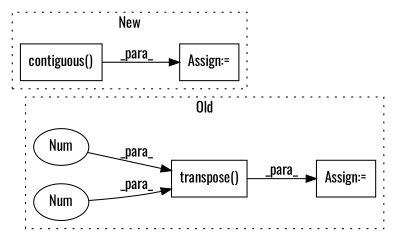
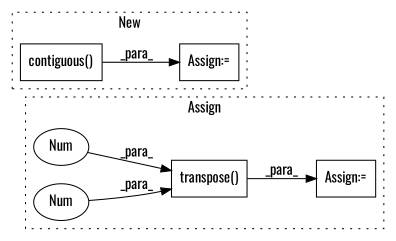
  digraph {
    rankdir=LR
    fontname=Oswald
    node [a=75 l=1 shape=box fontname=Oswald]
    edge [fontname=Oswald]
    n1 [l="23,1" label="transpose()" s="8668,8695"]
    n2 [a=76 label=Num s=8694 shape=ellipse]
    n3 [a=76 label=Num s=8691 shape=ellipse]
    n4 [a=68 l=3 label="Assign:=" s=9003]
    n5 [l=31 label="contiguous()" s=13707]
    n6 [a=68 l=9 label="Assign:=" s=13804]
    subgraph cluster_1 {
-     label=Old
+     label=Assign
      style=dotted
      n1
      n2
      n3
      n4
    }
    subgraph cluster_2 {
      label=New
      style=dotted
      n5
      n6
    }
    n1 -> n4 [label=_para_]
    n2 -> n1 [label=_para_]
    n3 -> n1 [label=_para_]
    n5 -> n6 [label=_para_]
  }
